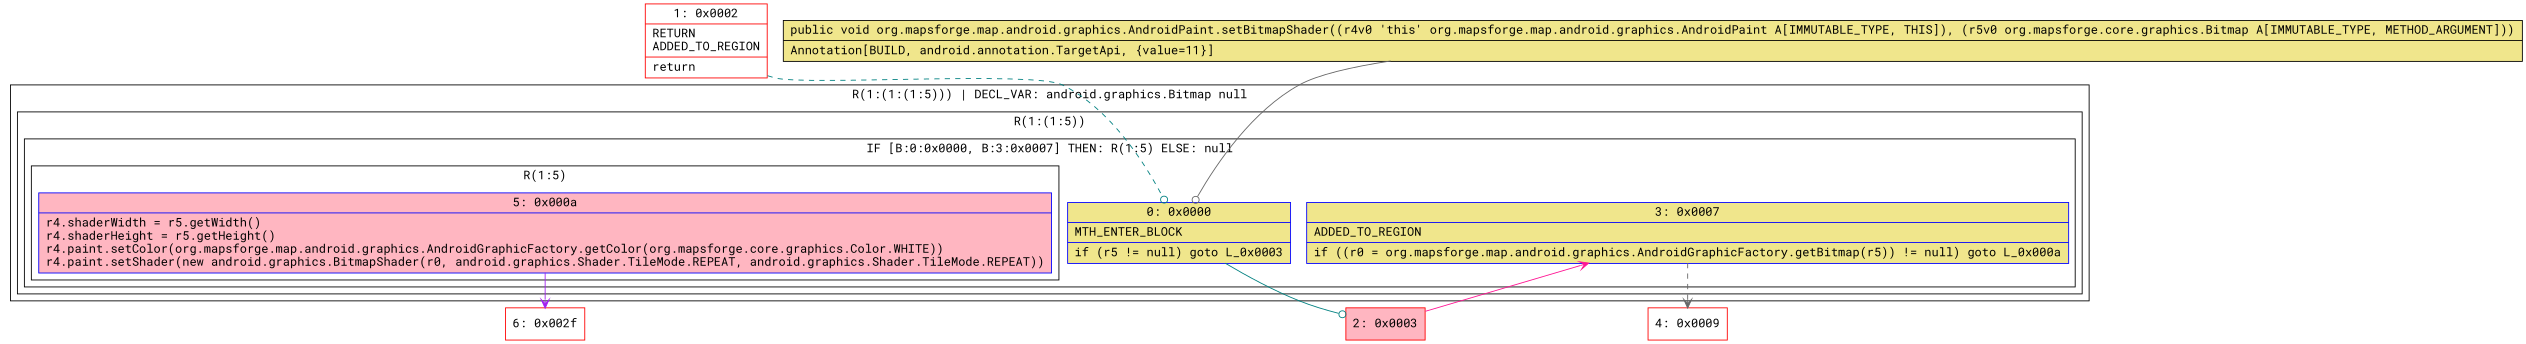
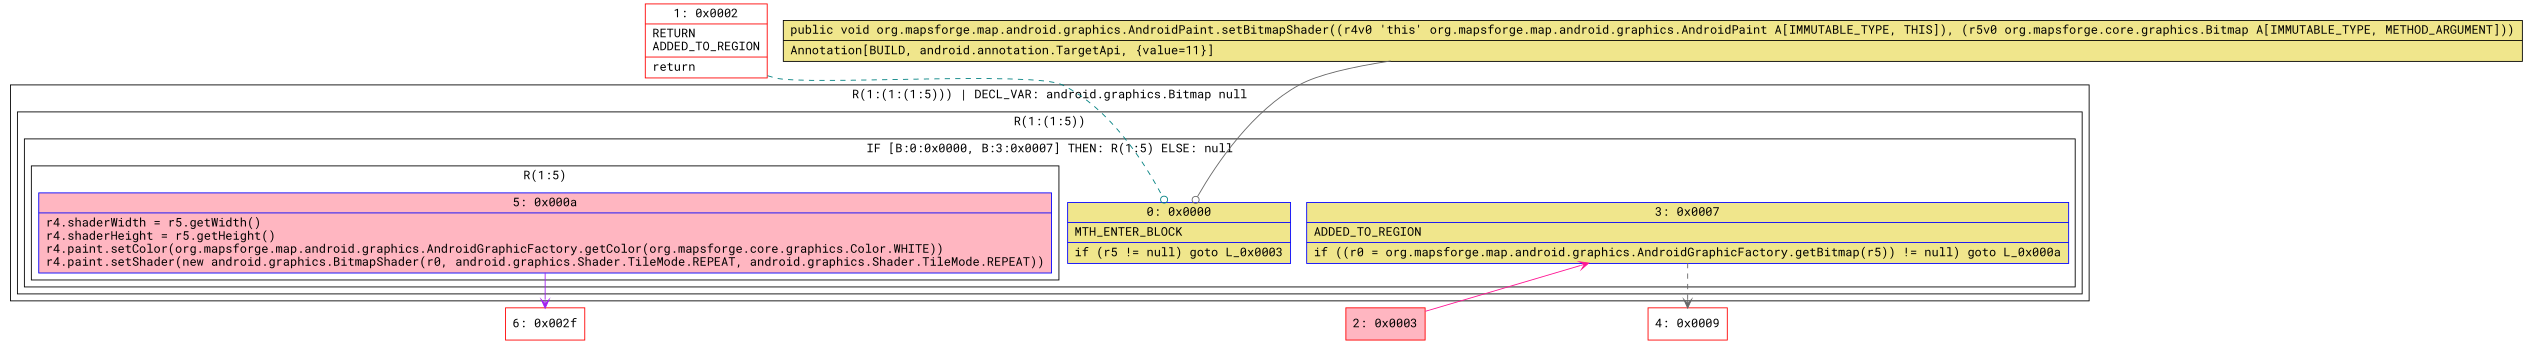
  digraph {
    fontname="Roboto Mono"
    node [color=red fillcolor=khaki fontname="Roboto Mono" shape=record style=filled]
    edge [arrowhead=vee color=teal fontname="Roboto Mono"]
    n1 [color=blue fillcolor=lightpink label="{5\:\ 0x000a|r4.shaderWidth = r5.getWidth()\lr4.shaderHeight = r5.getHeight()\lr4.paint.setColor(org.mapsforge.map.android.graphics.AndroidGraphicFactory.getColor(org.mapsforge.core.graphics.Color.WHITE))\lr4.paint.setShader(new android.graphics.BitmapShader(r0, android.graphics.Shader.TileMode.REPEAT, android.graphics.Shader.TileMode.REPEAT))\l}"]
    n2 [color=blue label="{0\:\ 0x0000|MTH_ENTER_BLOCK\l|if (r5 != null) goto L_0x0003\l}"]
    n3 [color=blue label="{3\:\ 0x0007|ADDED_TO_REGION\l|if ((r0 = org.mapsforge.map.android.graphics.AndroidGraphicFactory.getBitmap(r5)) != null) goto L_0x000a\l}"]
    n4 [fillcolor=white label="{6\:\ 0x002f}"]
    n5 [fillcolor=lightpink label="{2\:\ 0x0003}"]
    n6 [fillcolor=white label="{4\:\ 0x0009}"]
    n7 [fillcolor=white label="{1\:\ 0x0002|RETURN\lADDED_TO_REGION\l|return\l}"]
    n8 [label="{public void org.mapsforge.map.android.graphics.AndroidPaint.setBitmapShader((r4v0 'this' org.mapsforge.map.android.graphics.AndroidPaint A[IMMUTABLE_TYPE, THIS]), (r5v0 org.mapsforge.core.graphics.Bitmap A[IMMUTABLE_TYPE, METHOD_ARGUMENT]))  | Annotation[BUILD, android.annotation.TargetApi, \{value=11\}]\l}" color=""]
    subgraph cluster_1 {
      label="R(1:(1:(1:5))) | DECL_VAR: android.graphics.Bitmap null\l"
      subgraph cluster_2 {
        label="R(1:(1:5))"
        subgraph cluster_3 {
          label="IF [B:0:0x0000, B:3:0x0007] THEN: R(1:5) ELSE: null"
          n2
          n3
          subgraph cluster_4 {
            label="R(1:5)"
            n1
          }
        }
      }
    }
    n1 -> n4 [color=purple]
-   n2 -> n5 [arrowhead=odot]
    n3 -> n6 [color=gray40 style=dashed]
    n5 -> n3 [color=deeppink]
    n7 -> n2 [arrowhead=odot style=dashed]
    n8 -> n2 [arrowhead=odot color=gray40]
  }
